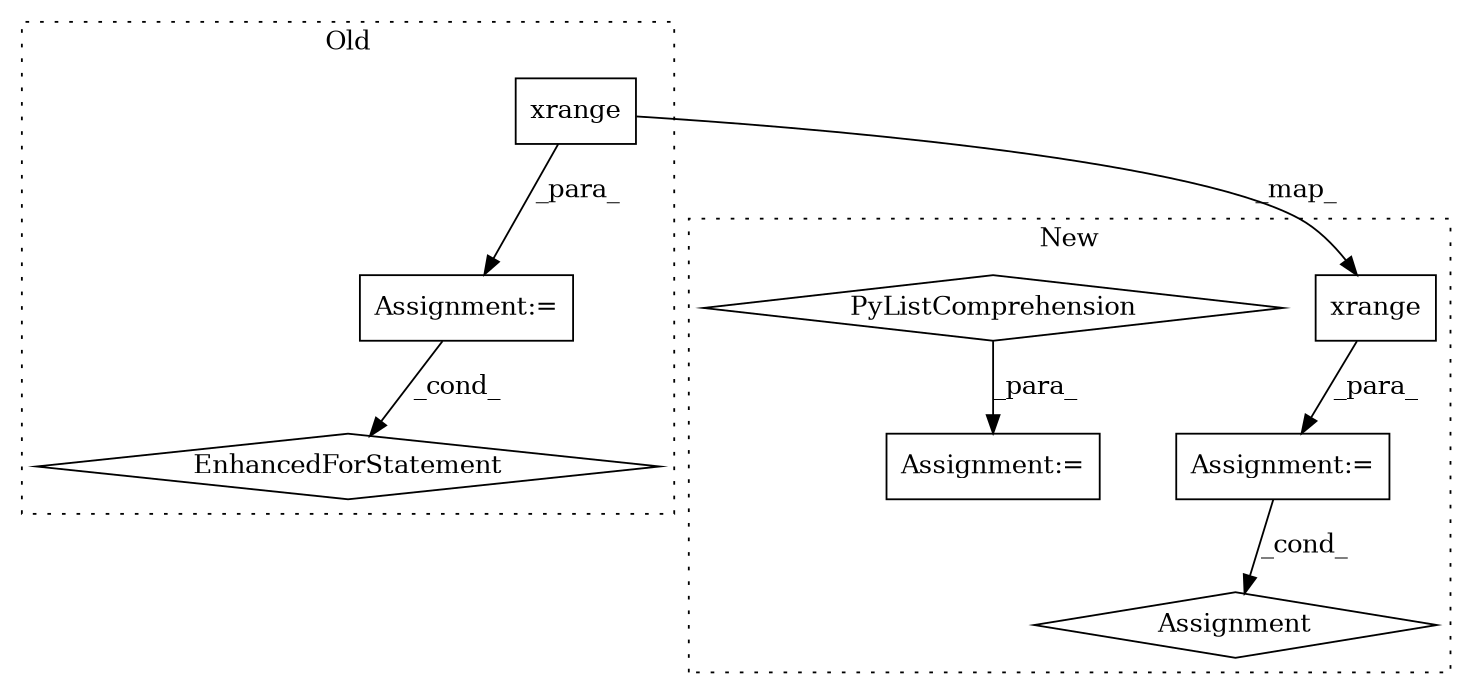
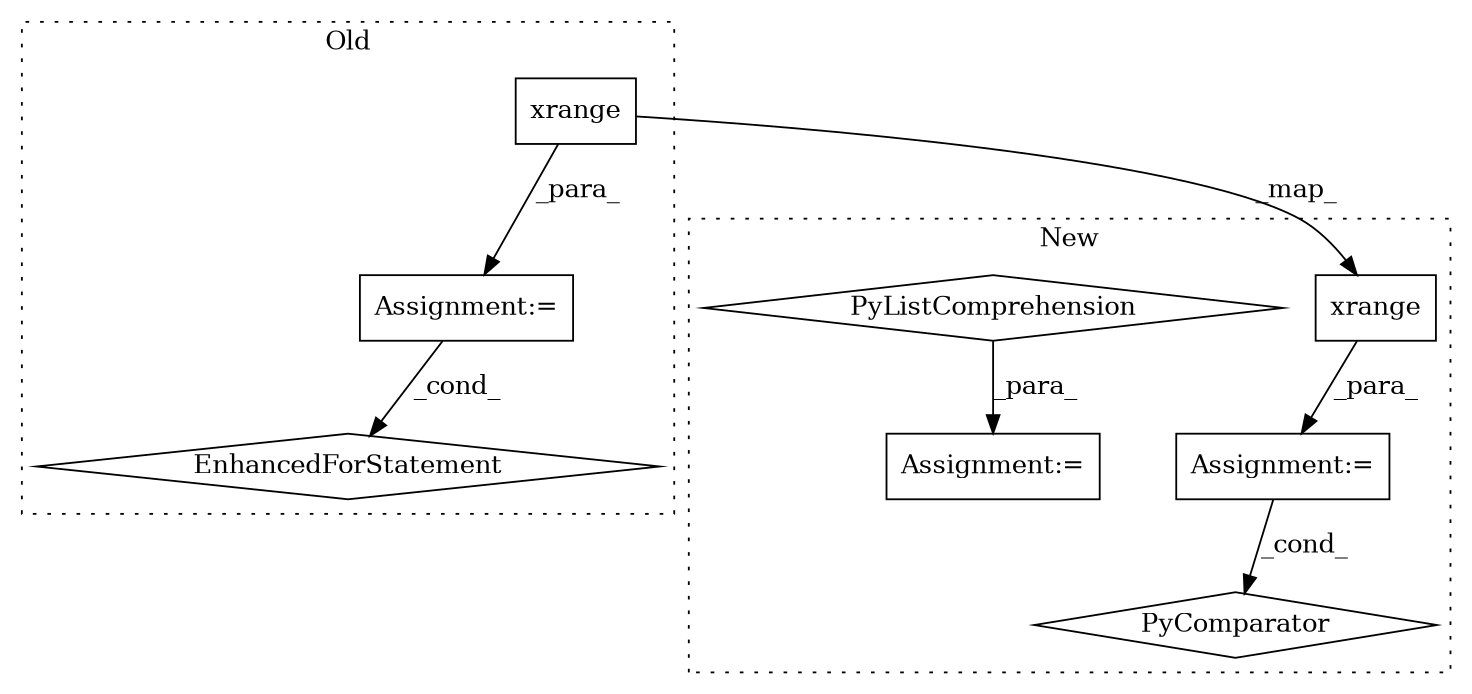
  digraph {
    node [a=7 l="7,1" s="1587,1662" shape=box]
    n1 [a=32 label=xrange s="1648,1661"]
    n2 [l="53,2" label="Assignment:="]
    n3 [a=70 l="53,2" label=EnhancedForStatement shape=diamond]
    n4 [a=32 label=xrange s="1697,1710"]
    n5 [l=30 label="Assignment:=" s=1690]
    n6 [a=109 l=109 label=PyListComprehension s=1619 shape=diamond]
-   n7 [a=113 l=30 label=Assignment s=1690 shape=diamond]
+   n7 [a=113 l=30 label=PyComparator s=1690 shape=diamond]
    n8 [l=12 label="Assignment:=" s=1607]
    subgraph cluster_1 {
      label=Old
      style=dotted
      n1
      n2
      n3
    }
    subgraph cluster_2 {
      label=New
      style=dotted
      n4
      n5
      n6
      n7
      n8
    }
    n1 -> n2 [label=_para_]
    n1 -> n4 [label=_map_]
    n2 -> n3 [label=_cond_]
    n4 -> n5 [label=_para_]
    n5 -> n7 [label=_cond_]
    n6 -> n8 [label=_para_]
  }
